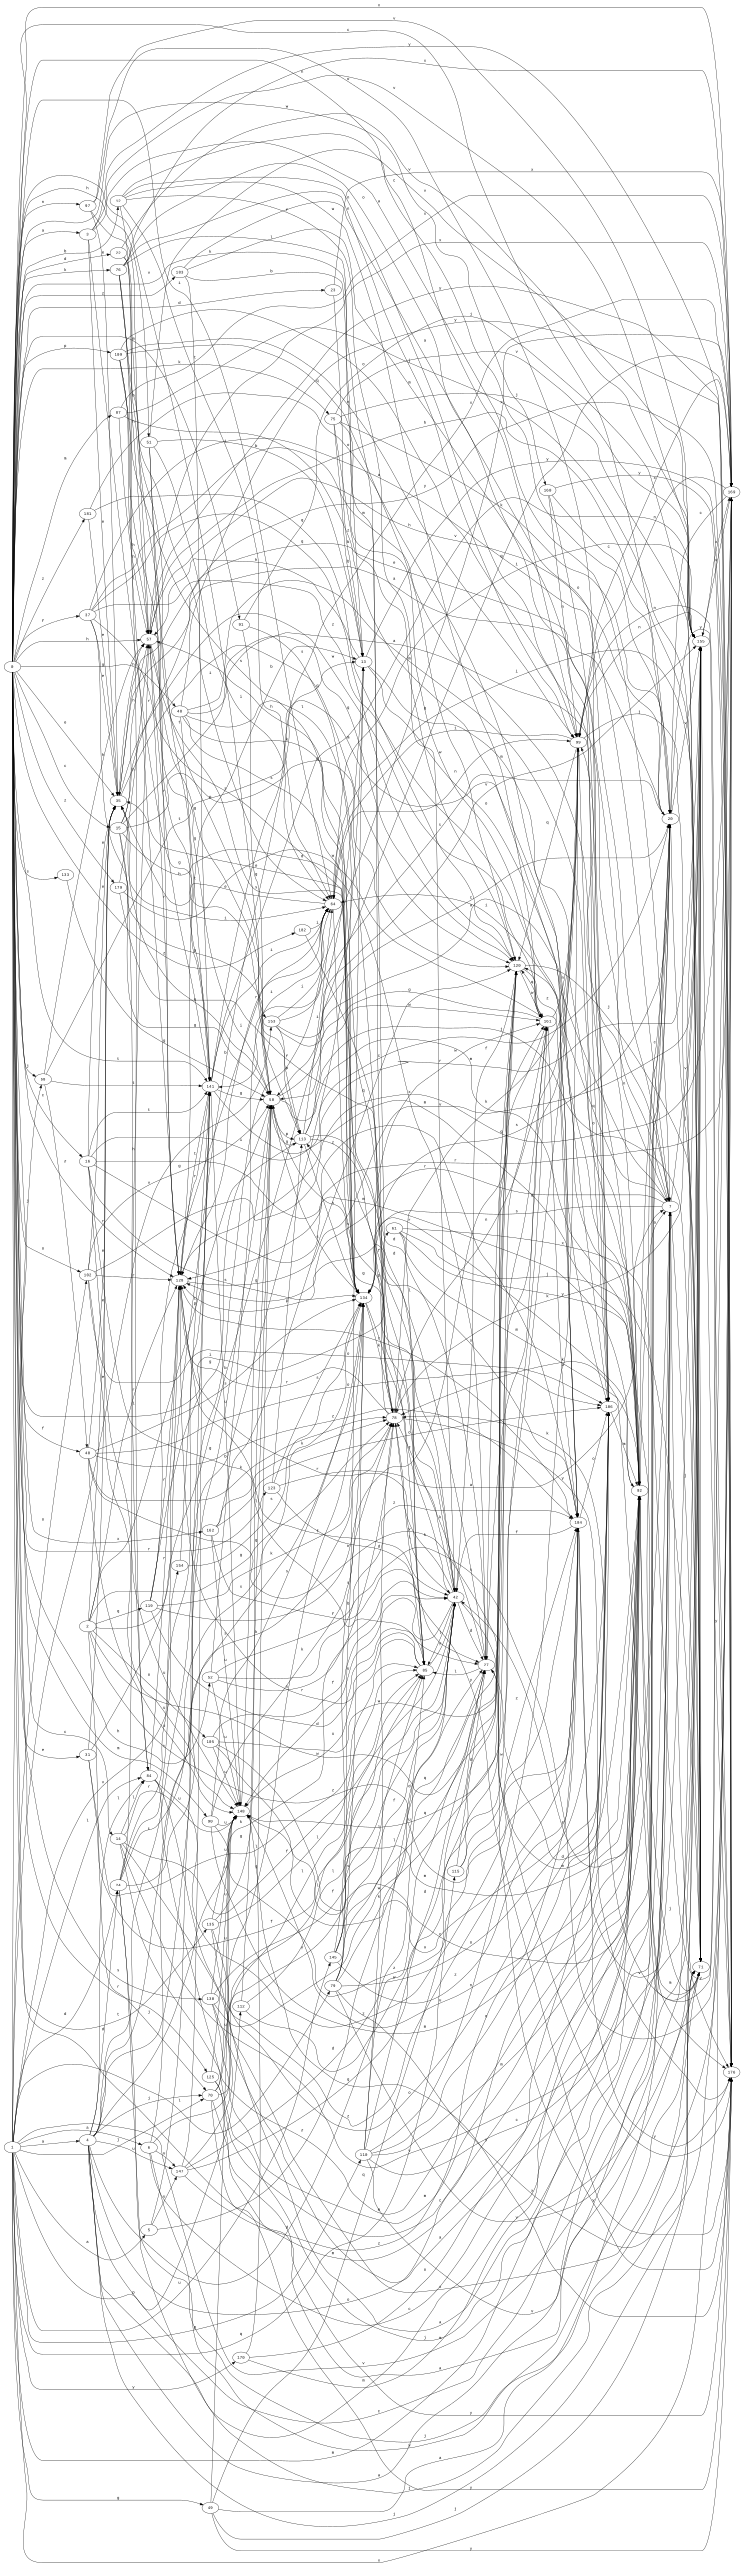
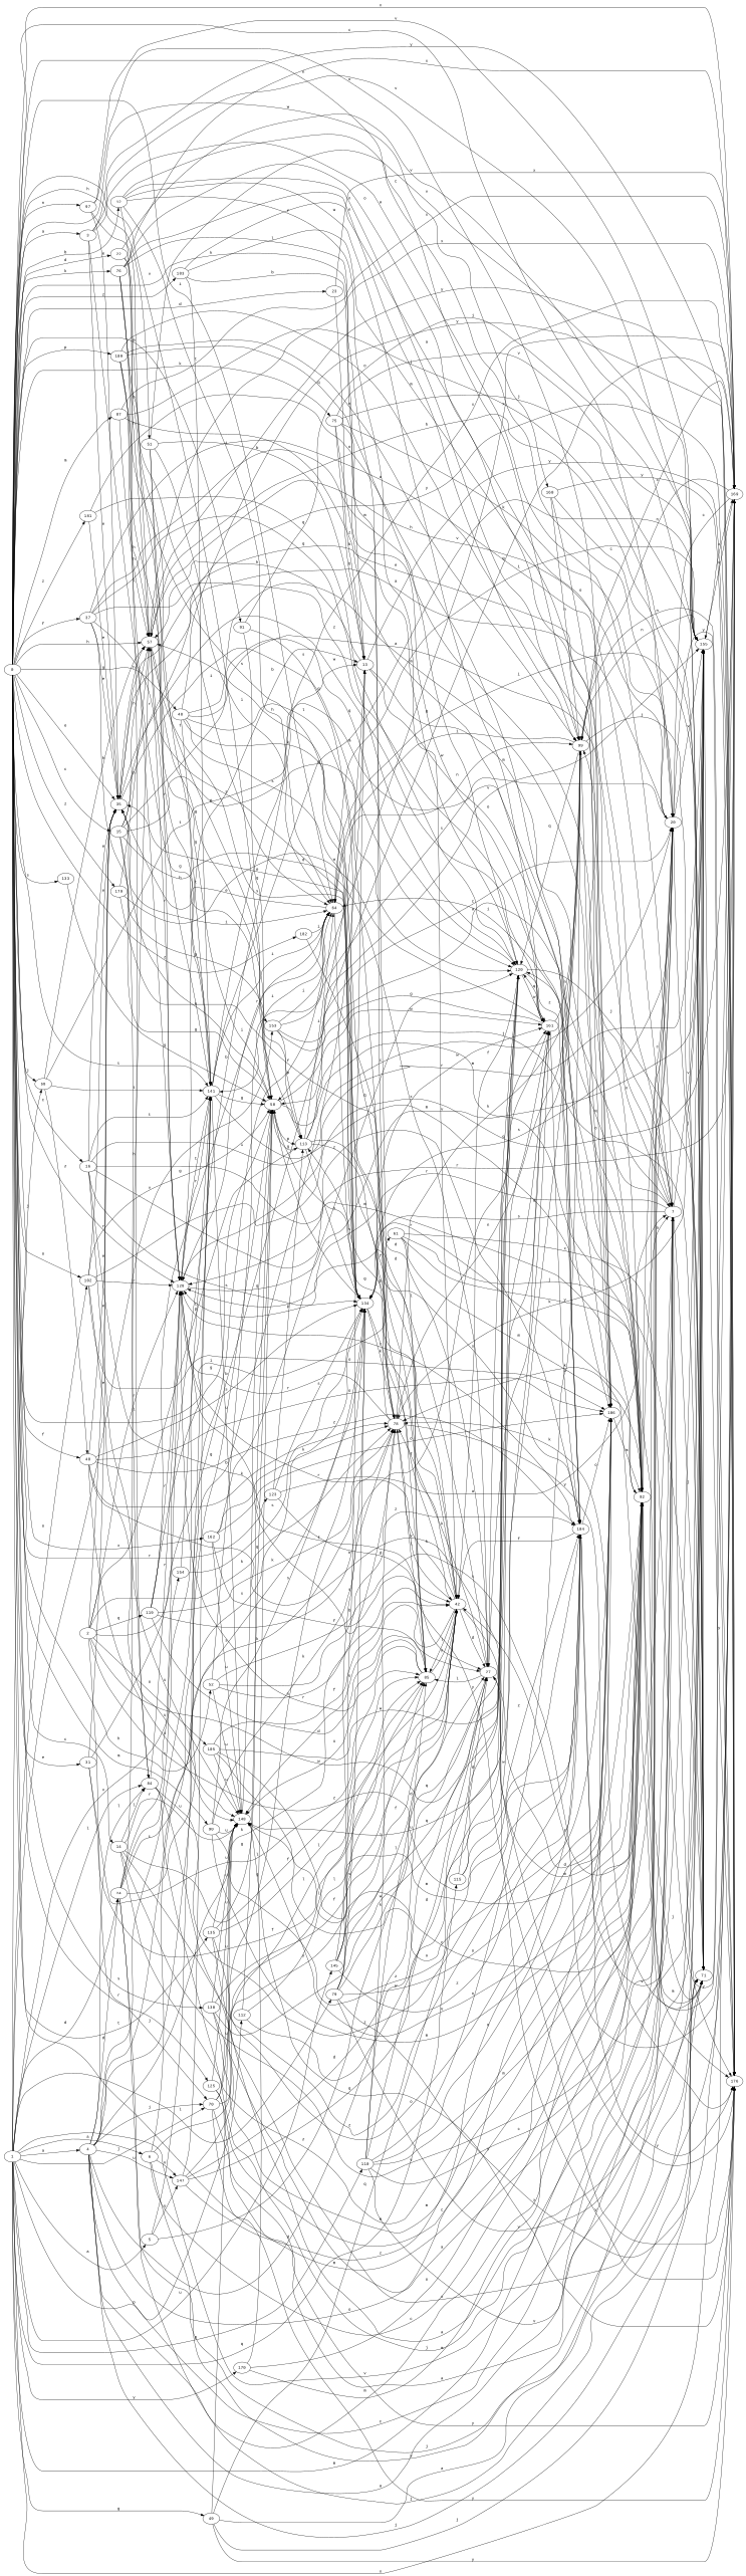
  strict digraph {
    fontname="Liberation Mono"
    rankdir=LR
    node [fontname="Liberation Mono"]
    edge [fontname="Liberation Mono"]
    0
    3
    12
    14
    15
    16
    20
    22
    23
    31
    35
    37
    40
    48
    51
    52
    57
    61
    64
    68
    75
    76
    78
    87
    90
    91
    92
    97
    99
    102
    109
    123
    125
    128
    130
    133
    135
    141
    153
    160
    162
    169
    179
    181
    182
    183
    155
    7
    50
    176
    84
    161
    42
    184
    148
    27
    120
    134
    85
    71
    113
    13
    106
    1
    4
    5
    6
    24
    49
    70
    79
    110
    112
    115
    145
    154
    170
    147
    2
    105
    119
    0 -> 3 [label=a]
    0 -> 12 [label=b]
    0 -> 14 [label=c]
    0 -> 15 [label=c]
    0 -> 16 [label=c]
    0 -> 20 [label=c]
    0 -> 22 [label=d]
    0 -> 23 [label=d]
    0 -> 31 [label=e]
    0 -> 35 [label=e]
    0 -> 37 [label=f]
    0 -> 40 [label=f]
    0 -> 48 [label=g]
    0 -> 51 [label=h]
    0 -> 52 [label=h]
    0 -> 57 [label=h]
    0 -> 61 [label=i]
    0 -> 64 [label=i]
    0 -> 68 [label=j]
    0 -> 75 [label=k]
    0 -> 76 [label=k]
    0 -> 78 [label=k]
    0 -> 87 [label=m]
    0 -> 90 [label=m]
    0 -> 91 [label=m]
    0 -> 92 [label=m]
    0 -> 97 [label=n]
    0 -> 99 [label=n]
    0 -> 102 [label=o]
    0 -> 109 [label=p]
    0 -> 123 [label=r]
    0 -> 125 [label=r]
    0 -> 128 [label=r]
    0 -> 130 [label=s]
    0 -> 133 [label=s]
    0 -> 135 [label=t]
    0 -> 141 [label=t]
    0 -> 153 [label=v]
    0 -> 160 [label=w]
    0 -> 162 [label=x]
    0 -> 169 [label=x]
    0 -> 179 [label=z]
    0 -> 181 [label=z]
    0 -> 182 [label=z]
    0 -> 183 [label=z]
    3 -> 35 [label=e]
    3 -> 155 [label=v]
    3 -> 7 [label=a]
    3 -> 50 [label=g]
    3 -> 176 [label=y]
    12 -> 20 [label=c]
    12 -> 64 [label=i]
    12 -> 99 [label=n]
    12 -> 84 [label=l]
    12 -> 161 [label=w]
    12 -> 42 [label=f]
    14 -> 92 [label=m]
    14 -> 155 [label=v]
    14 -> 84 [label=l]
    14 -> 42 [label=f]
    14 -> 184 [label=z]
    14 -> 148 [label=u]
    15 -> 57 [label=h]
    15 -> 7 [label=a]
    15 -> 50 [label=g]
    15 -> 176 [label=y]
    15 -> 84 [label=l]
    15 -> 27 [label=d]
    15 -> 120 [label=q]
    16 -> 20 [label=c]
    16 -> 35 [label=e]
    16 -> 92 [label=m]
    16 -> 141 [label=t]
    16 -> 184 [label=z]
    16 -> 148 [label=u]
    16 -> 134 [label=s]
    16 -> 85 [label=l]
    20 -> 35 [label=e]
    20 -> 57 [label=h]
    20 -> 141 [label=t]
    20 -> 155 [label=v]
    20 -> 176 [label=y]
    20 -> 134 [label=s]
    20 -> 71 [label=j]
    22 -> 57 [label=h]
    22 -> 155 [label=v]
    22 -> 113 [label=p]
    23 -> 169 [label=x]
    23 -> 13 [label=b]
    31 -> 35 [label=e]
    31 -> 42 [label=f]
    31 -> 85 [label=l]
    31 -> 13 [label=b]
    35 -> 57 [label=h]
    35 -> 64 [label=i]
    35 -> 7 [label=a]
    35 -> 161 [label=w]
    35 -> 120 [label=q]
    37 -> 35 [label=e]
    37 -> 92 [label=m]
    37 -> 7 [label=a]
    37 -> 184 [label=z]
    37 -> 120 [label=q]
    37 -> 134 [label=s]
    37 -> 113 [label=p]
    40 -> 35 [label=e]
    40 -> 78 [label=k]
    40 -> 176 [label=y]
    40 -> 184 [label=z]
    40 -> 148 [label=u]
    40 -> 134 [label=s]
    40 -> 106 [label=o]
    48 -> 78 [label=k]
    48 -> 92 [label=m]
    48 -> 141 [label=t]
    48 -> 176 [label=y]
    48 -> 120 [label=q]
    48 -> 134 [label=s]
    48 -> 85 [label=l]
    51 -> 64 [label=i]
    51 -> 128 [label=r]
    51 -> 141 [label=t]
    51 -> 155 [label=v]
    51 -> 13 [label=b]
    52 -> 64 [label=i]
    52 -> 169 [label=x]
    52 -> 176 [label=y]
    52 -> 184 [label=z]
    52 -> 148 [label=u]
    57 -> 128 [label=r]
    57 -> 141 [label=t]
    57 -> 169 [label=x]
    57 -> 176 [label=y]
    57 -> 134 [label=s]
    61 -> 92 [label=m]
    61 -> 169 [label=x]
    61 -> 176 [label=y]
    61 -> 85 [label=l]
    61 -> 71 [label=j]
    64 -> 35 [label=e]
    64 -> 99 [label=n]
    64 -> 128 [label=r]
    64 -> 134 [label=s]
    68 -> 40 [label=f]
    68 -> 57 [label=h]
    68 -> 92 [label=m]
    68 -> 141 [label=t]
    75 -> 20 [label=k]
    75 -> 155 [label=v]
    75 -> 161 [label=w]
    75 -> 120 [label=q]
    75 -> 71 [label=j]
    75 -> 13 [label=b]
    76 -> 57 [label=h]
    76 -> 99 [label=n]
    76 -> 128 [label=r]
    76 -> 169 [label=x]
    76 -> 50 [label=g]
    76 -> 85 [label=l]
    76 -> 106 [label=o]
    78 -> 35 [label=e]
    78 -> 57 [label=h]
    78 -> 99 [label=n]
    78 -> 128 [label=r]
    78 -> 176 [label=y]
    78 -> 85 [label=l]
    87 -> 57 [label=h]
    87 -> 169 [label=x]
    87 -> 184 [label=z]
    87 -> 71 [label=j]
    90 -> 78 [label=k]
    90 -> 92 [label=m]
    90 -> 184 [label=z]
    90 -> 148 [label=u]
    90 -> 134 [label=s]
    91 -> 50 [label=g]
    91 -> 134 [label=s]
    91 -> 71 [label=j]
    92 -> 20 [label=c]
    92 -> 64 [label=i]
    92 -> 128 [label=r]
    92 -> 7 [label=a]
    92 -> 148 [label=u]
    92 -> 27 [label=d]
    92 -> 71 [label=j]
    97 -> 35 [label=e]
    97 -> 64 [label=i]
    97 -> 155 [label=v]
    97 -> 106 [label=o]
    99 -> 64 [label=i]
    99 -> 78 [label=k]
    99 -> 169 [label=x]
    99 -> 148 [label=u]
    99 -> 27 [label=d]
    99 -> 120 [label=q]
    99 -> 71 [label=j]
    99 -> 106 [label=o]
    102 -> 35 [label=e]
    102 -> 128 [label=r]
    102 -> 169 [label=x]
    102 -> 50 [label=g]
    102 -> 148 [label=u]
    102 -> 106 [label=o]
    109 -> 57 [label=h]
    109 -> 99 [label=n]
    109 -> 50 [label=g]
    109 -> 120 [label=q]
    109 -> 134 [label=s]
    109 -> 106 [label=o]
    123 -> 7 [label=a]
    123 -> 27 [label=d]
    123 -> 134 [label=s]
    123 -> 113 [label=p]
    125 -> 20 [label=c]
    125 -> 176 [label=y]
    125 -> 148 [label=u]
    128 -> 141 [label=t]
    128 -> 155 [label=v]
    128 -> 42 [label=f]
    128 -> 13 [label=b]
    130 -> 92 [label=m]
    130 -> 7 [label=a]
    130 -> 161 [label=w]
    130 -> 42 [label=f]
    130 -> 148 [label=u]
    133 -> 50 [label=g]
    135 -> 7 [label=a]
    135 -> 50 [label=g]
    135 -> 148 [label=u]
    135 -> 85 [label=l]
    135 -> 106 [label=o]
    141 -> 57 [label=h]
    141 -> 64 [label=i]
    141 -> 92 [label=m]
    141 -> 128 [label=r]
    141 -> 169 [label=x]
    141 -> 155 [label=v]
    141 -> 50 [label=g]
    141 -> 148 [label=u]
    153 -> 20 [label=c]
    153 -> 64 [label=i]
    153 -> 169 [label=x]
    153 -> 155 [label=v]
    153 -> 113 [label=p]
    160 -> 20 [label=c]
    160 -> 99 [label=n]
    160 -> 176 [label=y]
    160 -> 106 [label=o]
    162 -> 78 [label=k]
    162 -> 42 [label=f]
    162 -> 148 [label=u]
    162 -> 120 [label=q]
    162 -> 106 [label=o]
    169 -> 20 [label=c]
    169 -> 78 [label=k]
    169 -> 99 [label=n]
    169 -> 128 [label=r]
    169 -> 155 [label=v]
    169 -> 50 [label=g]
    179 -> 57 [label=h]
    179 -> 161 [label=w]
    179 -> 42 [label=f]
    181 -> 35 [label=e]
    181 -> 120 [label=q]
    181 -> 106 [label=o]
    182 -> 64 [label=i]
    182 -> 27 [label=d]
    183 -> 92 [label=m]
    183 -> 141 [label=t]
    183 -> 7 [label=a]
    183 -> 13 [label=b]
    155 -> 64 [label=i]
    155 -> 78 [label=k]
    155 -> 99 [label=n]
    155 -> 128 [label=r]
    155 -> 169 [label=x]
    155 -> 176 [label=y]
    7 -> 99 [label=n]
    7 -> 128 [label=r]
    7 -> 155 [label=v]
    7 -> 176 [label=y]
    7 -> 42 [label=f]
    7 -> 120 [label=q]
    7 -> 134 [label=s]
    7 -> 71 [label=j]
    50 -> 35 [label=e]
    50 -> 7 [label=a]
    50 -> 161 [label=w]
    50 -> 134 [label=s]
    50 -> 113 [label=p]
    176 -> 99 [label=n]
    84 -> 128 [label=r]
    84 -> 169 [label=x]
    84 -> 184 [label=z]
    84 -> 71 [label=j]
    161 -> 99 [label=n]
    161 -> 50 [label=g]
    161 -> 184 [label=z]
    161 -> 120 [label=q]
    42 -> 78 [label=k]
    42 -> 128 [label=r]
    42 -> 50 [label=g]
    42 -> 176 [label=y]
    42 -> 148 [label=u]
    42 -> 27 [label=d]
    42 -> 85 [label=l]
    42 -> 113 [label=p]
    184 -> 128 [label=r]
    184 -> 155 [label=v]
    184 -> 176 [label=y]
    184 -> 42 [label=f]
    184 -> 134 [label=s]
    184 -> 106 [label=o]
    148 -> 50 [label=g]
    148 -> 176 [label=y]
    27 -> 78 [label=k]
    27 -> 92 [label=m]
    27 -> 120 [label=q]
    27 -> 85 [label=l]
    120 -> 161 [label=w]
    120 -> 42 [label=f]
    120 -> 184 [label=z]
    120 -> 71 [label=j]
    134 -> 78 [label=k]
    134 -> 161 [label=w]
    134 -> 42 [label=f]
    85 -> 128 [label=r]
    85 -> 42 [label=f]
    85 -> 148 [label=u]
    71 -> 57 [label=h]
    71 -> 64 [label=i]
    71 -> 78 [label=k]
    71 -> 92 [label=m]
    113 -> 64 [label=i]
    113 -> 92 [label=m]
    113 -> 50 [label=g]
    113 -> 42 [label=f]
    113 -> 27 [label=d]
    113 -> 134 [label=s]
    113 -> 71 [label=j]
    13 -> 57 [label=h]
    13 -> 92 [label=m]
    13 -> 176 [label=y]
    13 -> 106 [label=o]
    106 -> 92 [label=m]
    106 -> 148 [label=u]
    1 -> 68 [label=j]
    1 -> 92 [label=m]
    1 -> 102 [label=o]
    1 -> 153 [label=v]
    1 -> 169 [label=x]
    1 -> 155 [label=v]
    1 -> 84 [label=l]
    1 -> 4 [label=a]
    1 -> 5 [label=a]
    1 -> 6 [label=a]
    1 -> 24 [label=d]
    1 -> 49 [label=g]
    1 -> 70 [label=j]
    1 -> 79 [label=l]
    1 -> 110 [label=p]
    1 -> 112 [label=p]
    1 -> 115 [label=q]
    1 -> 145 [label=u]
    1 -> 154 [label=v]
    1 -> 170 [label=y]
    4 -> 20 [label=c]
    4 -> 78 [label=k]
    4 -> 92 [label=m]
    4 -> 141 [label=t]
    4 -> 7 [label=a]
    4 -> 84 [label=l]
    4 -> 27 [label=d]
    4 -> 134 [label=s]
    4 -> 71 [label=j]
    4 -> 13 [label=b]
    4 -> 106 [label=o]
    4 -> 24 [label=d]
    4 -> 70 [label=j]
    4 -> 147 [label=u]
    5 -> 50 [label=g]
    5 -> 42 [label=f]
    5 -> 147 [label=u]
    6 -> 20 [label=c]
    6 -> 64 [label=i]
    6 -> 42 [label=f]
    6 -> 71 [label=j]
    6 -> 147 [label=u]
    24 -> 57 [label=h]
    24 -> 78 [label=k]
    24 -> 128 [label=r]
    24 -> 141 [label=t]
    24 -> 155 [label=v]
    24 -> 134 [label=s]
    24 -> 71 [label=j]
    49 -> 7 [label=a]
    49 -> 176 [label=y]
    49 -> 148 [label=u]
    49 -> 120 [label=q]
    49 -> 71 [label=j]
    70 -> 7 [label=a]
    70 -> 176 [label=y]
    70 -> 148 [label=u]
    70 -> 134 [label=s]
    70 -> 85 [label=l]
    79 -> 169 [label=x]
    79 -> 155 [label=v]
    79 -> 27 [label=d]
    79 -> 120 [label=q]
    79 -> 134 [label=s]
    79 -> 13 [label=b]
    79 -> 106 [label=o]
    110 -> 20 [label=c]
    110 -> 78 [label=k]
    110 -> 92 [label=m]
    110 -> 99 [label=n]
    110 -> 155 [label=v]
    110 -> 27 [label=d]
    110 -> 85 [label=l]
    110 -> 106 [label=o]
    112 -> 50 [label=g]
    112 -> 161 [label=w]
    112 -> 85 [label=l]
    115 -> 161 [label=w]
    115 -> 184 [label=z]
    115 -> 27 [label=d]
    145 -> 42 [label=f]
    145 -> 184 [label=z]
    145 -> 120 [label=q]
    145 -> 134 [label=s]
    145 -> 85 [label=l]
    154 -> 141 [label=t]
    154 -> 134 [label=s]
    170 -> 92 [label=m]
    170 -> 50 [label=g]
    170 -> 106 [label=o]
    147 -> 141 [label=t]
    147 -> 184 [label=z]
    147 -> 27 [label=d]
    147 -> 120 [label=q]
    147 -> 85 [label=l]
    2 -> 35 [label=e]
-   2 -> 78 [label=g]
+   2 -> 78 [label=k]
    2 -> 128 [label=r]
    2 -> 161 [label=w]
    2 -> 184 [label=z]
    2 -> 113 [label=p]
    2 -> 13 [label=b]
    2 -> 70 [label=j]
    2 -> 105 [label=o]
    2 -> 119 [label=q]
    105 -> 20 [label=c]
    105 -> 92 [label=m]
    105 -> 161 [label=w]
    105 -> 42 [label=f]
    105 -> 148 [label=u]
    119 -> 64 [label=i]
    119 -> 78 [label=k]
    119 -> 128 [label=r]
    119 -> 50 [label=g]
    119 -> 161 [label=w]
    119 -> 27 [label=d]
  }
